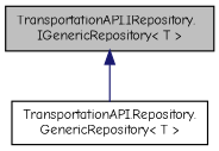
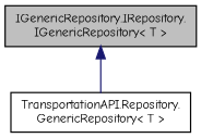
  digraph {
    fontname="Comic Neue"
    node [color=black fontname="Comic Neue" fontsize=10 shape=record style=filled]
-   n1 [fillcolor=grey75 fontcolor=black height=0.2 label="TransportationAPI.IRepository.\lIGenericRepository\< T \>" width=0.4]
+   n1 [fillcolor=grey75 fontcolor=black height=0.2 label="IGenericRepository.IRepository.\lIGenericRepository\< T \>" width=0.4]
    n2 [fillcolor=white height=0.2 label="TransportationAPI.Repository.\lGenericRepository\< T \>" width=0.4]
    n1 -> n2 [color=midnightblue dir=back fontname="Comic Neue" fontsize=10 labelfontname=Helvetica labelfontsize=10 style=solid]
  }
